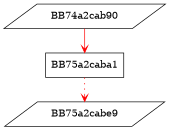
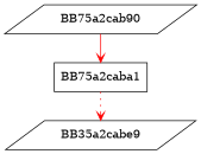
  digraph {
    splines=ortho
    node [shape=parallelogram]
    edge [arrowhead=vee color=red]
    BB75a2caba1 [shape=box]
-   BB75a2cab90 [label=BB74a2cab90]
-   BB75a2cabe9
+   BB75a2cab90
+   BB75a2cabe9 [label=BB35a2cabe9]
    BB75a2caba1 -> BB75a2cabe9 [style=dotted]
    BB75a2cab90 -> BB75a2caba1 [style=solid]
  }
